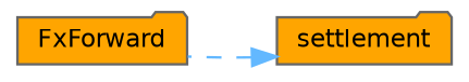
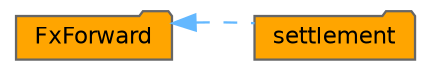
  digraph {
    rankdir=RL
    node [fillcolor=orange fontname=Helvetica fontsize=10 shape=folder style=filled]
    n1 [color=gray40 fontcolor=black height=0.2 label=settlement width=0.4]
    n2 [color=grey40 height=0.2 label=FxForward width=0.4]
-   n1 -> n2 [color=steelblue1 dir=back fontname=Helvetica fontsize=10 labelfontname=Helvetica labelfontsize=10 style=dashed]
+   n2 -> n1 [color=steelblue1 dir=back fontname=Helvetica fontsize=10 labelfontname=Helvetica labelfontsize=10 style=dashed]
  }
